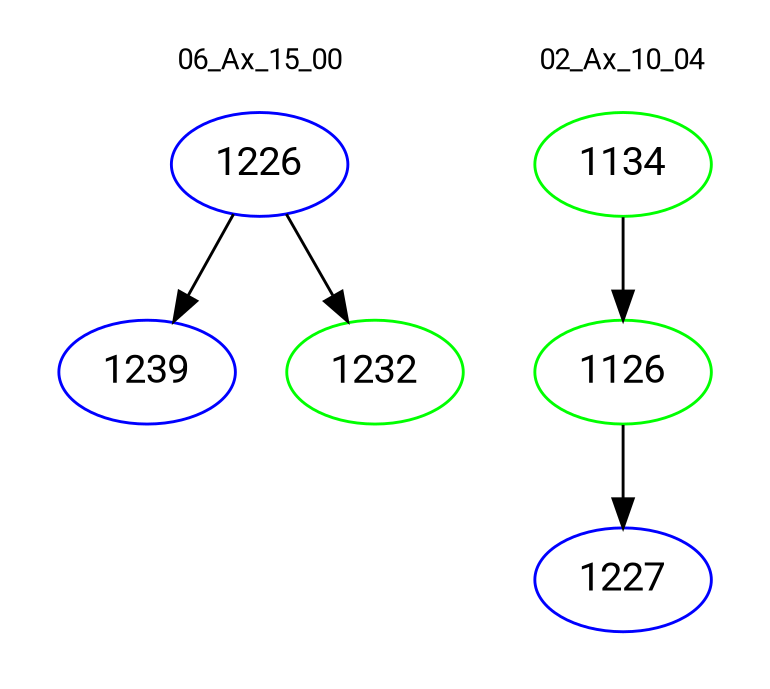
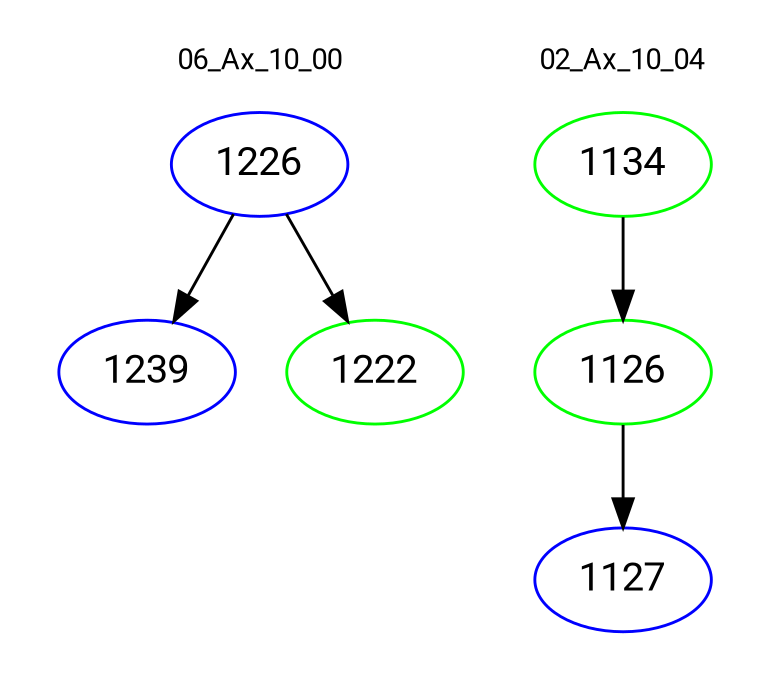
  digraph {
    fontname=Roboto
    node [color=blue fontname=Roboto]
    edge [color=black fontname=Roboto]
    n1 [label=1226]
    n2 [label=1239]
-   n3 [color=green label=1232]
+   n3 [color=green label=1222]
    n4 [color=green label=1126]
    n5 [color=green label=1134]
-   n6 [label=1227]
+   n6 [label=1127]
    subgraph cluster_1 {
      color=white
      fontsize=10
-     label="06_Ax_15_00"
+     label="06_Ax_10_00"
      n1
      n2
      n3
    }
    subgraph cluster_2 {
      color=white
      fontsize=10
      label="02_Ax_10_04"
      n4
      n5
      n6
    }
    n1 -> n2
    n1 -> n3
    n4 -> n6
    n5 -> n4
  }
